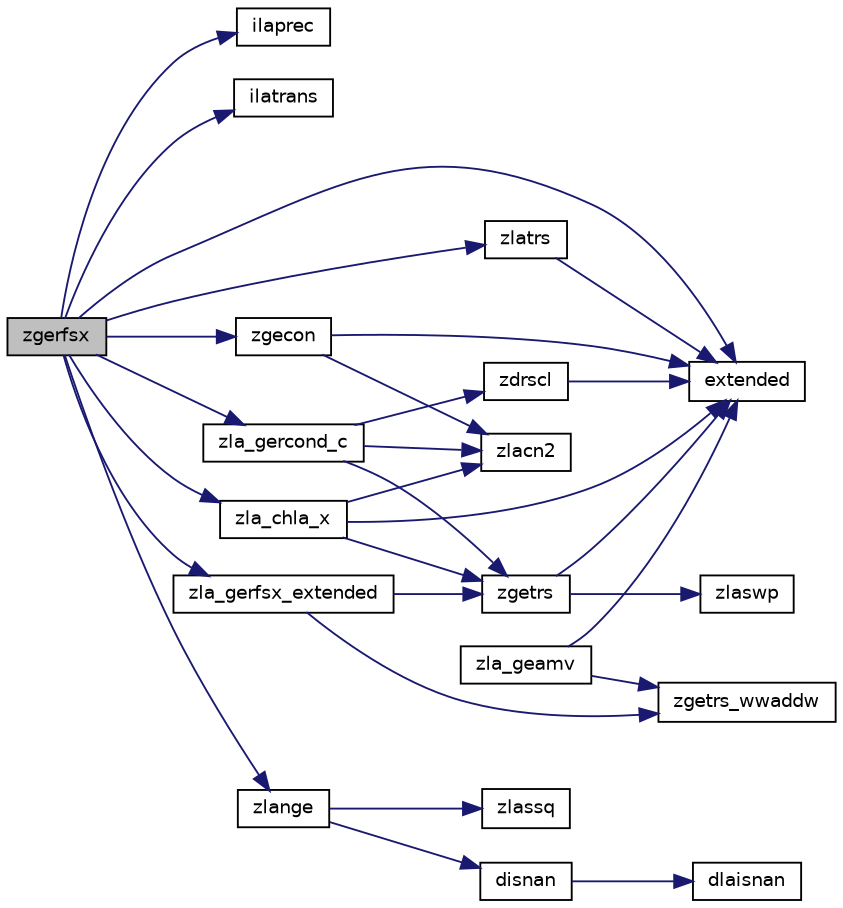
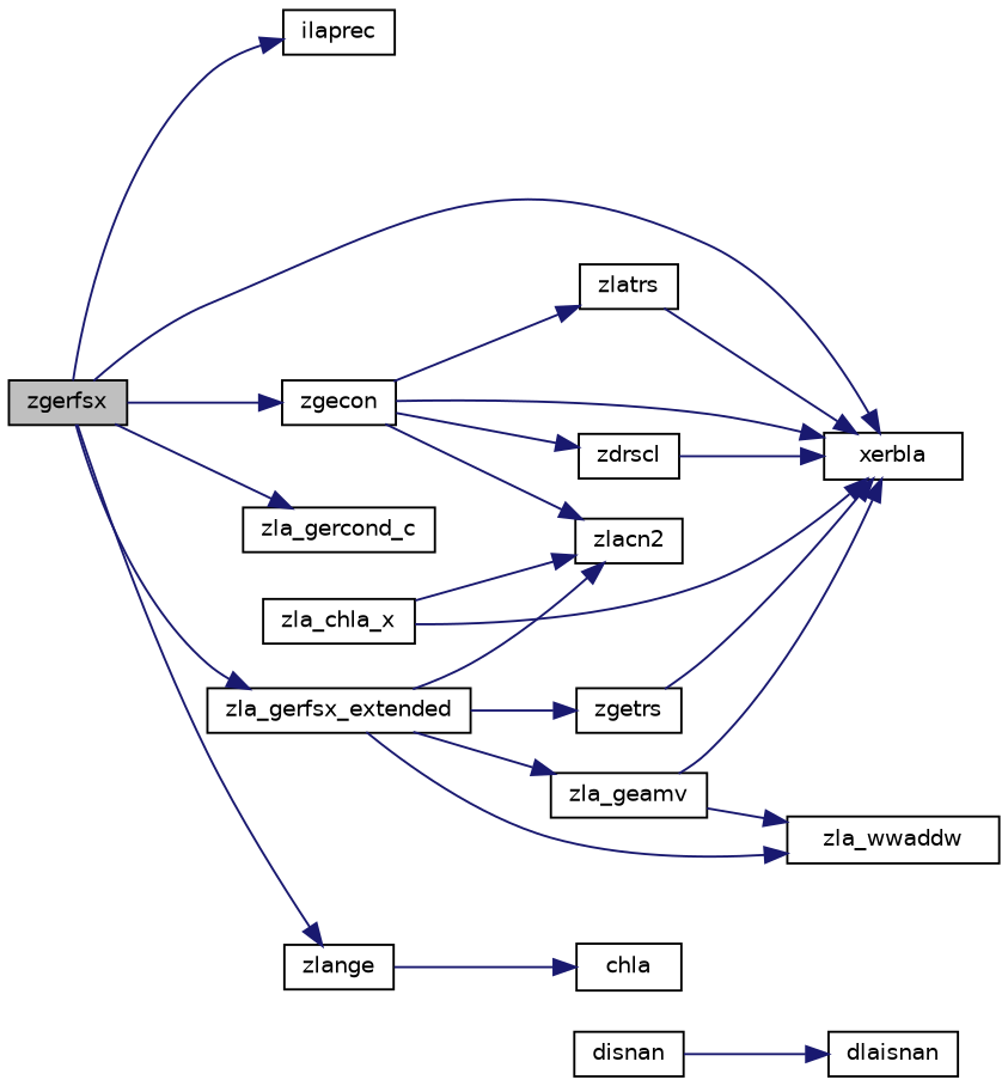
  digraph {
    rankdir=LR
    node [color=black fillcolor=white fontname=Helvetica fontsize=10 shape=record style=filled]
    edge [color=midnightblue fontname=Helvetica fontsize=10 labelfontname=Helvetica labelfontsize=10 style=solid]
    n1 [fillcolor=grey75 fontcolor=black height=0.2 label=zgerfsx width=0.4]
    n2 [height=0.2 label=ilaprec width=0.4]
-   n3 [height=0.2 label=ilatrans width=0.4]
-   n4 [height=0.2 label=extended width=0.4]
+   n4 [height=0.2 label=xerbla width=0.4]
    n5 [height=0.2 label=zgecon width=0.4]
    n6 [height=0.2 label=zla_gercond_c width=0.4]
    n7 [height=0.2 label=zla_chla_x width=0.4]
    n8 [height=0.2 label=zla_gerfsx_extended width=0.4]
    n9 [height=0.2 label=zlange width=0.4]
    n10 [height=0.2 label=zdrscl width=0.4]
    n11 [height=0.2 label=zlacn2 width=0.4]
    n12 [height=0.2 label=zlatrs width=0.4]
    n13 [height=0.2 label=zgetrs width=0.4]
    n14 [height=0.2 label=zla_geamv width=0.4]
-   n15 [height=0.2 label=zgetrs_wwaddw width=0.4]
+   n15 [height=0.2 label=zla_wwaddw width=0.4]
    n16 [height=0.2 label=disnan width=0.4]
-   n17 [height=0.2 label=zlassq width=0.4]
-   n18 [height=0.2 label=zlaswp width=0.4]
+   n17 [height=0.2 label=chla width=0.4]
    n19 [height=0.2 label=dlaisnan width=0.4]
    n1 -> n2
-   n1 -> n3
    n1 -> n4
    n1 -> n5
    n1 -> n6
-   n1 -> n7
    n1 -> n8
    n1 -> n9
    n5 -> n4
-   n6 -> n10
+   n5 -> n10
    n5 -> n11
-   n1 -> n12
-   n6 -> n11
-   n6 -> n13
+   n5 -> n12
+   n8 -> n11
    n7 -> n4
    n7 -> n11
-   n7 -> n13
    n8 -> n13
+   n8 -> n14
    n8 -> n15
-   n9 -> n16
    n9 -> n17
    n10 -> n4
    n12 -> n4
    n13 -> n4
-   n13 -> n18
    n14 -> n4
    n14 -> n15
    n16 -> n19
  }
